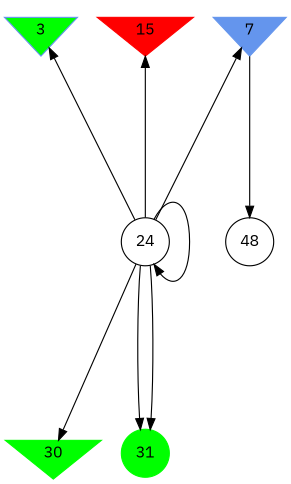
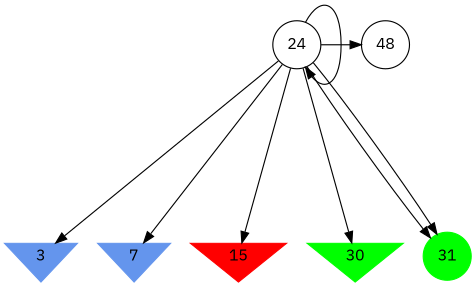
  digraph {
    fontname="IBM Plex Sans"
    ranksep=2.0
    node [color=cornflowerblue fontname="IBM Plex Sans" shape=invtriangle style=filled]
    edge [fontname="IBM Plex Sans"]
-   3 [fillcolor=green]
+   3
    7
    15 [color=red]
    24 [color=black shape=circle style=""]
    n5 [color=black label=48 shape=circle style=""]
    30 [color=green]
    31 [color=green shape=circle]
    subgraph sub_1 {
      rank=same
      3
      7
      15
    }
    subgraph sub_2 {
      rank=same
      24
      n5
    }
    subgraph sub_3 {
      rank=same
      30
      31
    }
    24 -> 3
    24 -> 7
    24 -> 15
    24 -> 24
-   7 -> n5
+   24 -> n5
    24 -> 30
    24 -> 31
    24 -> 31
  }
